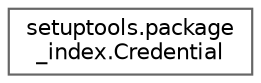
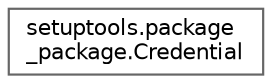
  digraph {
    rankdir=LR
-   n1 [color=grey40 fillcolor=white fontname=Helvetica fontsize=10 height=0.2 label="setuptools.package\l_index.Credential" shape=box style=filled width=0.4]
+   n1 [color=grey40 fillcolor=white fontname=Helvetica fontsize=10 height=0.2 label="setuptools.package\l_package.Credential" shape=box style=filled width=0.4]
  }
